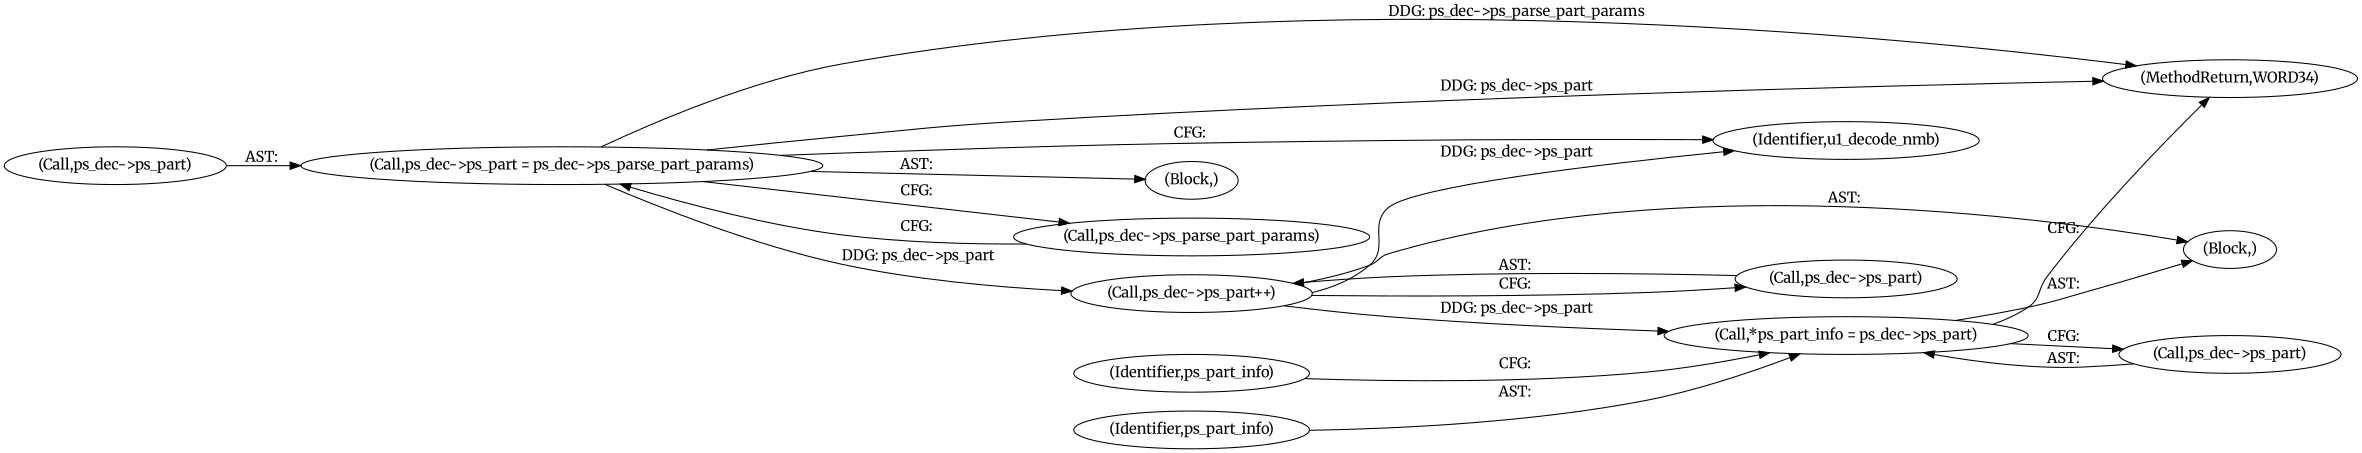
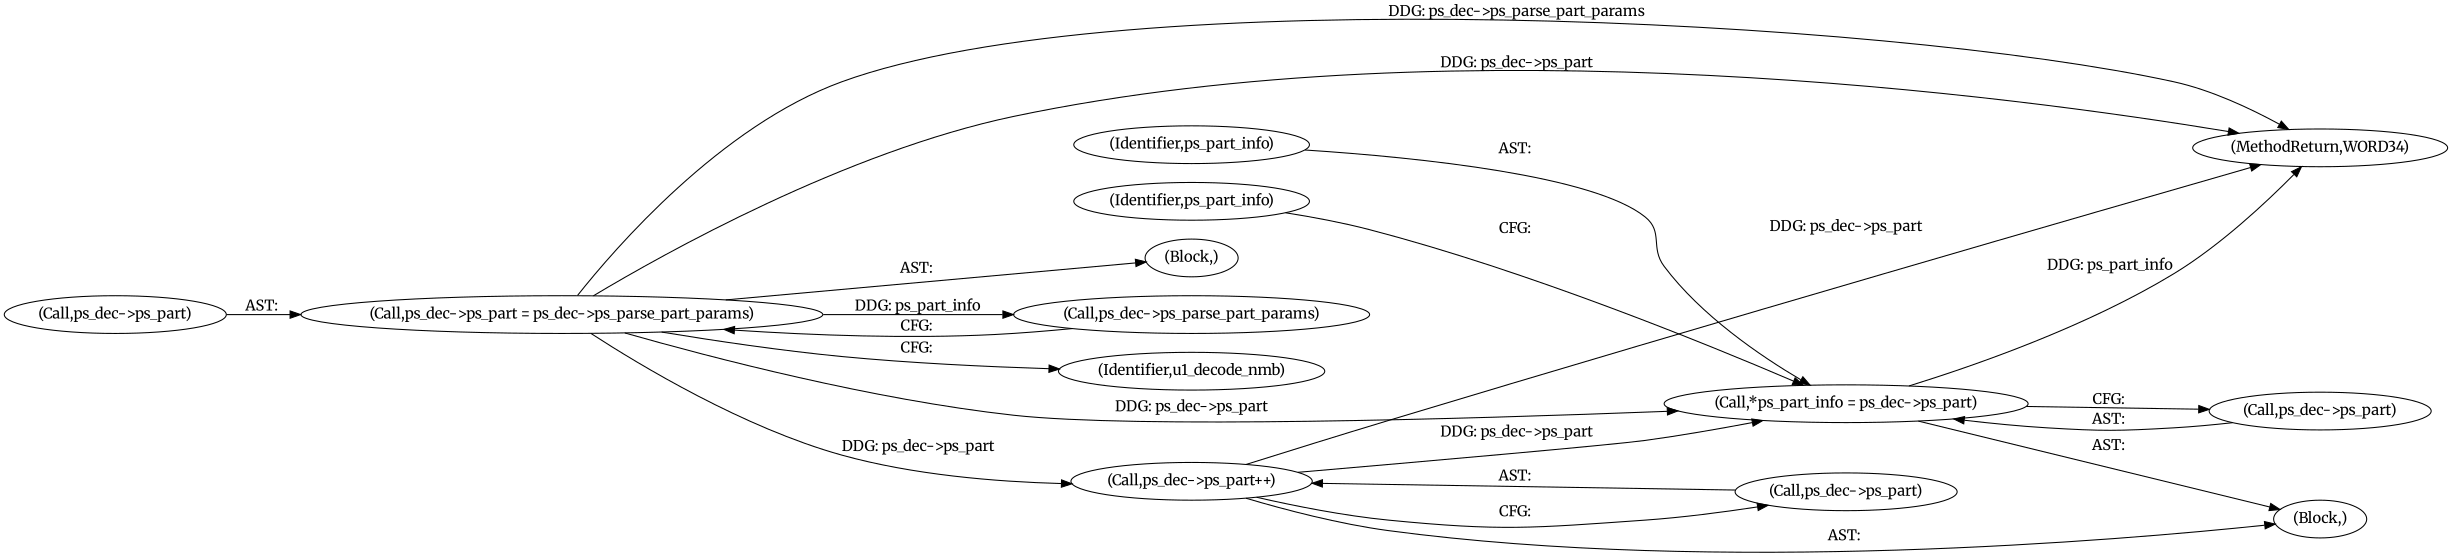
  digraph {
    fontname=Merriweather
    rankdir=LR
    node [fontname=Merriweather]
    edge [fontname=Merriweather]
    n1 [label="(Call,*ps_part_info = ps_dec->ps_part)"]
    n2 [label="(Call,ps_dec->ps_part)"]
    n3 [label="(MethodReturn,WORD34)"]
    n4 [label="(Block,)"]
    n5 [label="(Call,ps_dec->ps_part = ps_dec->ps_parse_part_params)"]
    n6 [label="(Call,ps_dec->ps_part++)"]
    n7 [label="(Block,)"]
    n8 [label="(Call,ps_dec->ps_parse_part_params)"]
    n9 [label="(Identifier,u1_decode_nmb)"]
    n10 [label="(Call,ps_dec->ps_part)"]
    n11 [label="(Call,ps_dec->ps_part)"]
    n12 [label="(Identifier,ps_part_info)"]
    n13 [label="(Identifier,ps_part_info)"]
    n1 -> n2 [label="CFG: "]
-   n1 -> n3 [label="CFG: "]
+   n1 -> n3 [label="DDG: ps_part_info"]
    n1 -> n4 [label="AST: "]
    n2 -> n1 [label="AST: "]
+   n5 -> n1 [label="DDG: ps_dec->ps_part"]
    n5 -> n3 [label="DDG: ps_dec->ps_parse_part_params"]
    n5 -> n3 [label="DDG: ps_dec->ps_part"]
    n5 -> n6 [label="DDG: ps_dec->ps_part"]
    n5 -> n7 [label="AST: "]
-   n5 -> n8 [label="CFG: "]
+   n5 -> n8 [label="DDG: ps_part_info"]
    n5 -> n9 [label="CFG: "]
    n6 -> n1 [label="DDG: ps_dec->ps_part"]
-   n6 -> n9 [label="DDG: ps_dec->ps_part"]
+   n6 -> n3 [label="DDG: ps_dec->ps_part"]
    n6 -> n4 [label="AST: "]
    n6 -> n10 [label="CFG: "]
    n8 -> n5 [label="CFG: "]
    n10 -> n6 [label="AST: "]
    n11 -> n5 [label="AST: "]
    n12 -> n1 [label="AST: "]
    n13 -> n1 [label="CFG: "]
  }
